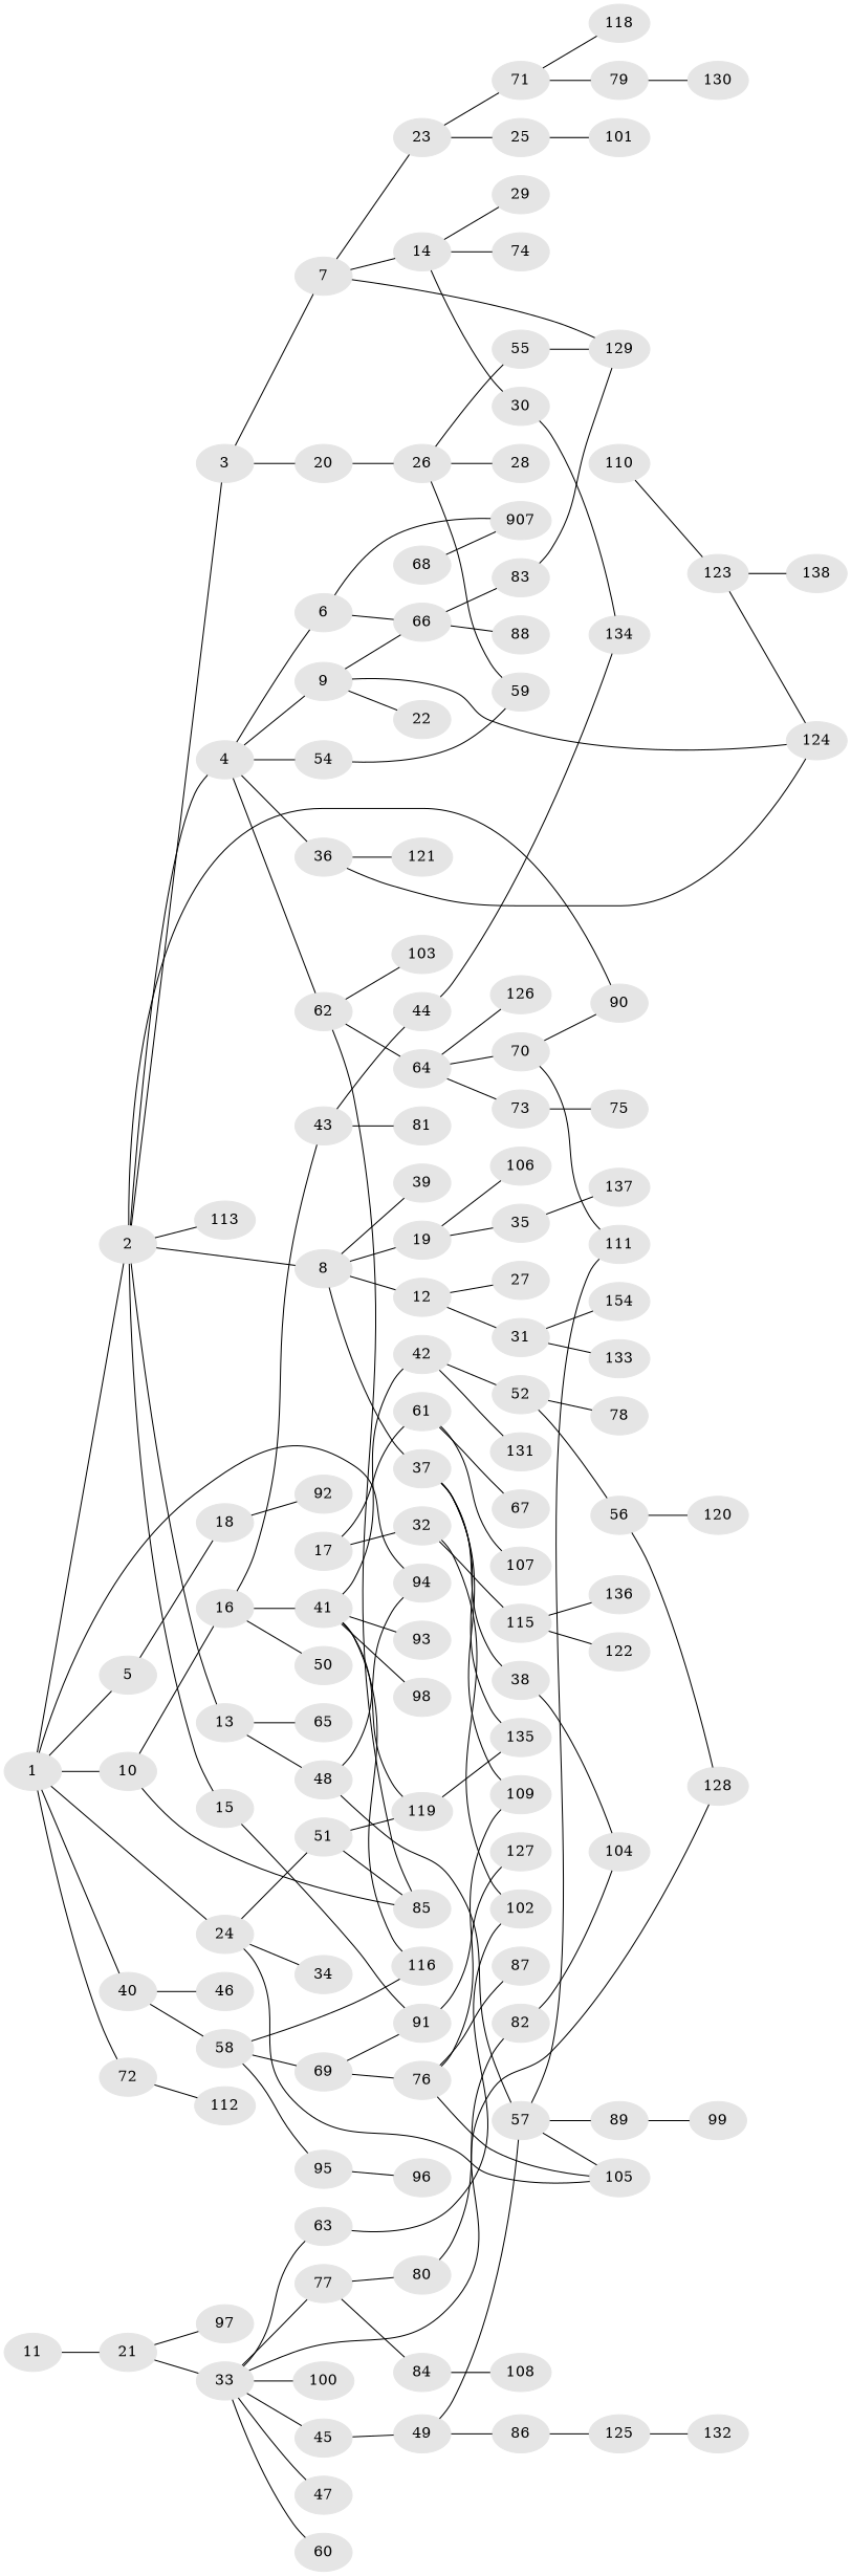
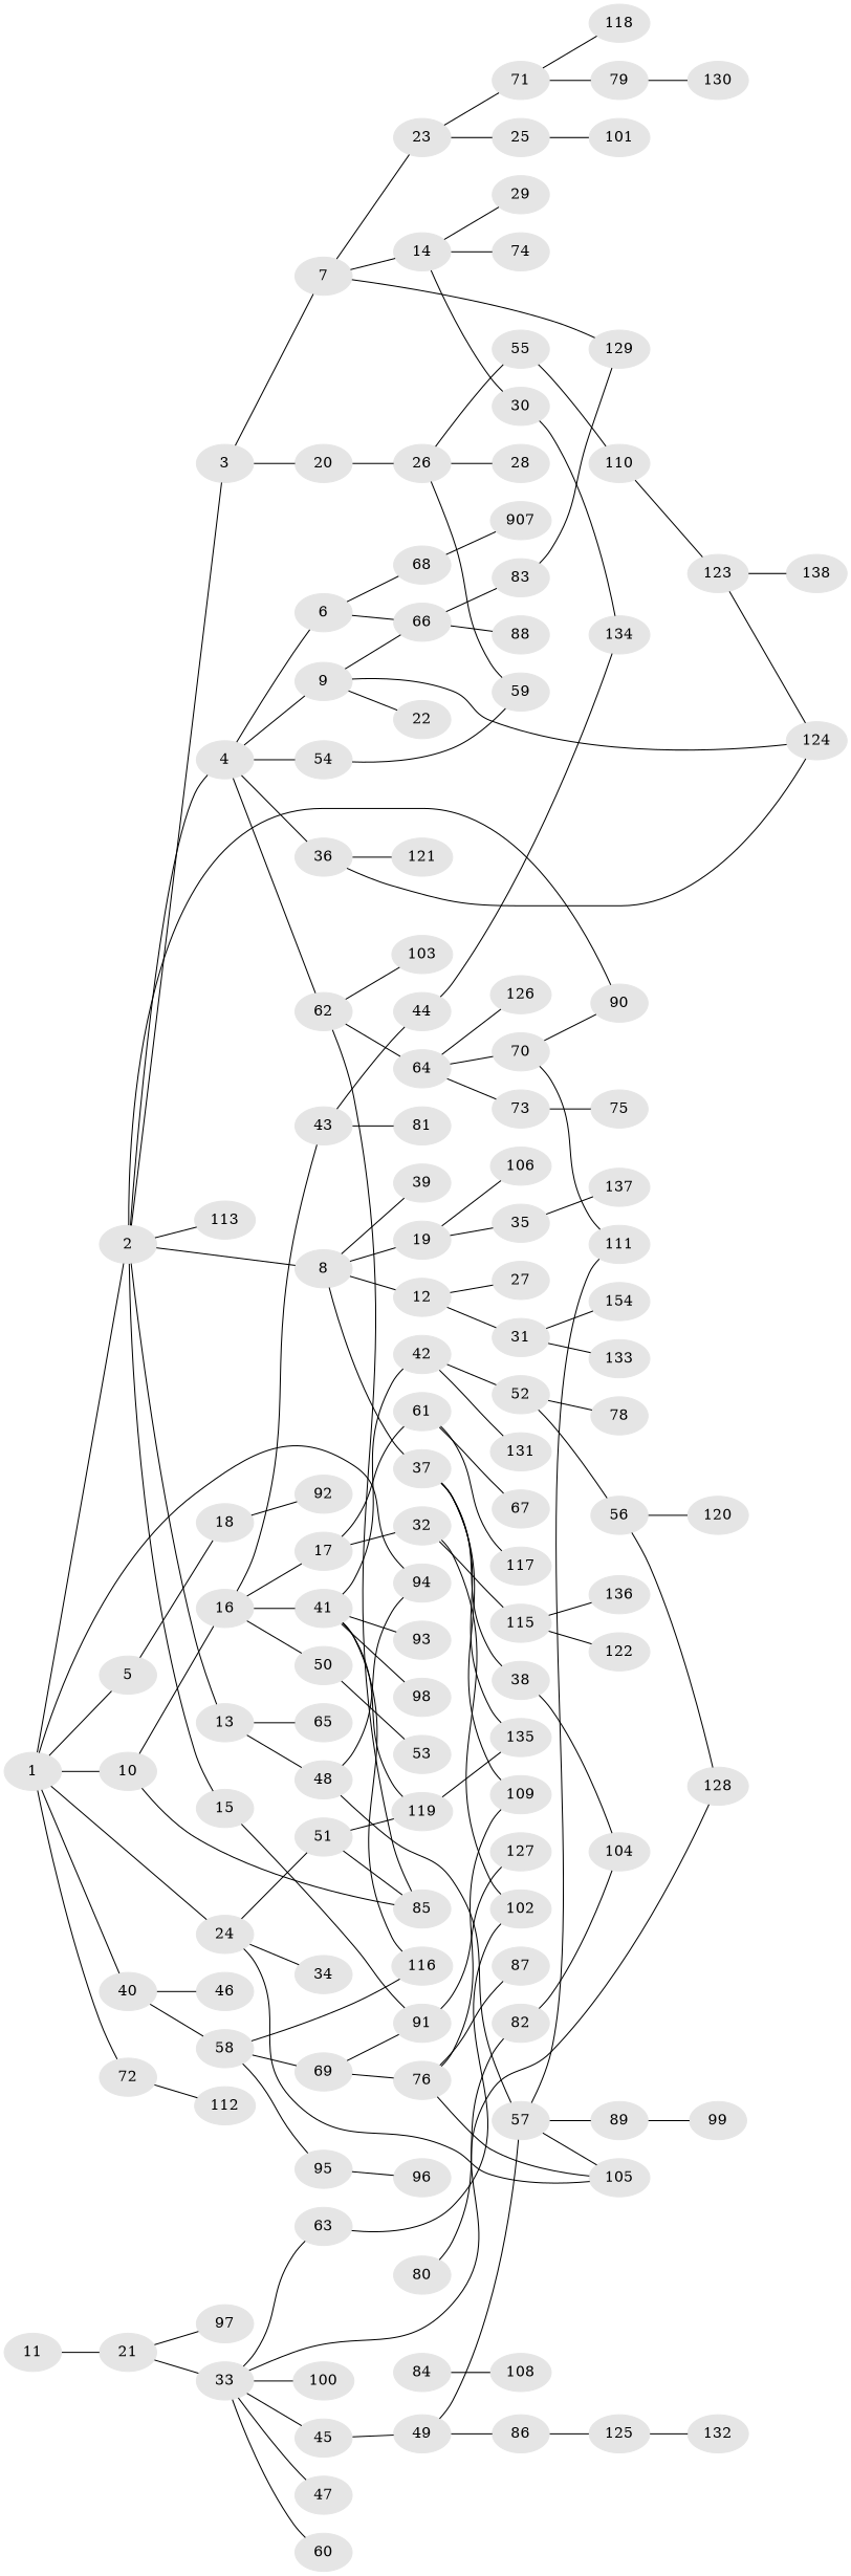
  graph {
    rankdir=LR
    node [color=gray90 style=filled]
    1
    2
    5
    10
    24
    40
    72
    94
    3
    4
    8
    13
    15
    90
    113
    18
    16
    85
    34
    51
    105
    46
    58
    112
    7
    20
    6
    9
    36
    54
    62
    12
    19
    37
    39
    48
    65
    91
    14
    23
    129
    26
    68
    66
    22
    124
    121
    59
    64
    103
    92
    11
    21
    n54 [label=907]
    29
    30
    74
    25
    71
    27
    31
    35
    106
    38
    109
    135
    83
    88
    17
    41
    43
    50
    33
    97
    n75 [label=154]
    133
    57
    134
    127
    32
    61
    42
    93
    98
    116
    119
    44
    81
+   53
    102
    115
    67
-   117 [label=107]
+   117
    137
    28
    55
    45
    47
    60
    63
-   77
    100
    128
    101
    79
    118
    110
    122
    136
    49
    80
    84
    104
    69
    95
    52
    131
    56
    78
    86
    89
    111
    125
    120
    123
    99
    76
    96
    70
    73
    126
    75
    87
    130
    82
    108
    132
    138
    1 -- 2
    1 -- 5
    1 -- 10
    1 -- 24
    1 -- 40
    1 -- 72
    1 -- 94
    2 -- 3
    2 -- 4
    2 -- 8
    2 -- 13
    2 -- 15
    2 -- 90
    2 -- 113
    5 -- 18
    10 -- 16
    10 -- 85
    24 -- 34
    24 -- 51
    24 -- 105
    40 -- 46
    40 -- 58
    72 -- 112
    3 -- 7
    3 -- 20
    4 -- 6
    4 -- 9
    4 -- 36
    4 -- 54
    4 -- 62
    8 -- 12
    8 -- 19
    8 -- 37
    8 -- 39
    13 -- 48
    13 -- 65
    15 -- 91
    18 -- 92
+   16 -- 17
    16 -- 41
    16 -- 43
    16 -- 50
    51 -- 85
    51 -- 119
    58 -- 116
    58 -- 69
    58 -- 95
    7 -- 14
    7 -- 23
    7 -- 129
    20 -- 26
-   6 -- n54
+   6 -- 68
    6 -- 66
    9 -- 66
    9 -- 22
    9 -- 124
    36 -- 124
    36 -- 121
    54 -- 59
    62 -- 85
    62 -- 64
    62 -- 103
    12 -- 27
    12 -- 31
    19 -- 35
    19 -- 106
    37 -- 38
    37 -- 109
    37 -- 135
    48 -- 94
    48 -- 57
    91 -- 127
    14 -- 29
    14 -- 30
    14 -- 74
    23 -- 25
    23 -- 71
    26 -- 59
    26 -- 28
    26 -- 55
    68 -- n54
    66 -- 83
    66 -- 88
    64 -- 70
    64 -- 73
    64 -- 126
    11 -- 21
    21 -- 33
    21 -- 97
    30 -- 134
    25 -- 101
    71 -- 79
    71 -- 118
    31 -- n75
    31 -- 133
    35 -- 137
    38 -- 104
    83 -- 129
    17 -- 32
    17 -- 61
    41 -- 42
    41 -- 93
    41 -- 98
    41 -- 116
    41 -- 119
    43 -- 44
    43 -- 81
+   50 -- 53
    33 -- 45
    33 -- 47
    33 -- 60
    33 -- 63
-   33 -- 77
    33 -- 100
    33 -- 128
    57 -- 105
    57 -- 89
    57 -- 111
    32 -- 102
    32 -- 115
    61 -- 67
    61 -- 117
    42 -- 52
    42 -- 131
    119 -- 135
    44 -- 134
    115 -- 122
    115 -- 136
-   55 -- 129
+   55 -- 110
    45 -- 49
    63 -- 102
-   77 -- 80
-   77 -- 84
    79 -- 130
    110 -- 123
    49 -- 57
    49 -- 86
    80 -- 82
    84 -- 108
    69 -- 91
    69 -- 76
    95 -- 96
    52 -- 56
    52 -- 78
    56 -- 128
    56 -- 120
    86 -- 125
    89 -- 99
    125 -- 132
    123 -- 124
    123 -- 138
    76 -- 105
    76 -- 109
    76 -- 87
    70 -- 90
    70 -- 111
    73 -- 75
    82 -- 104
  }
